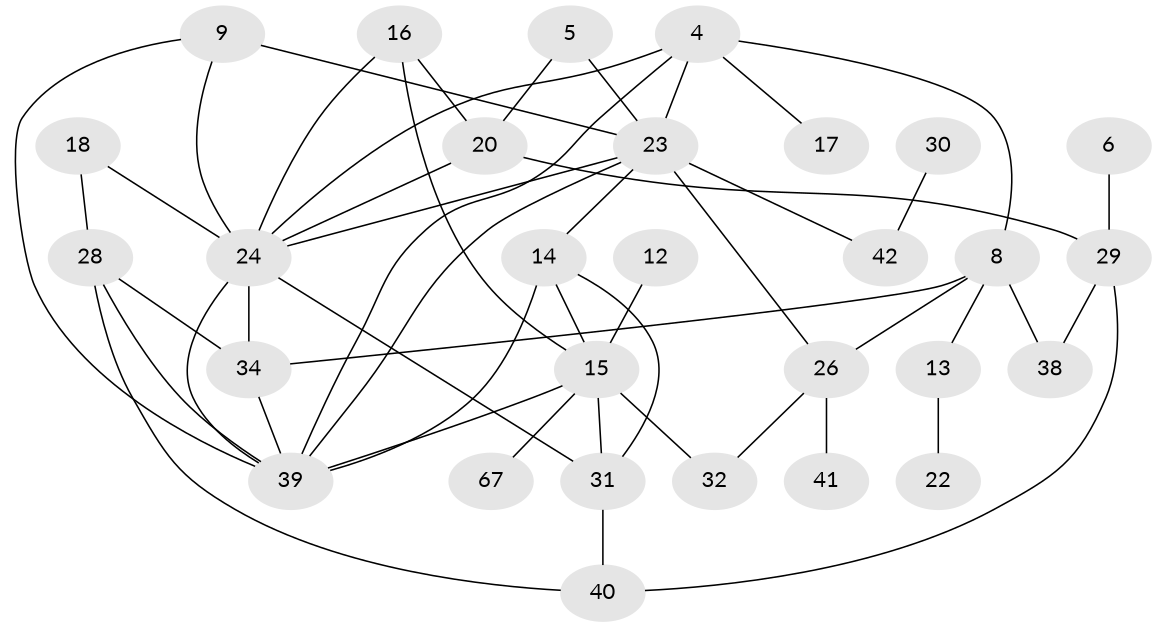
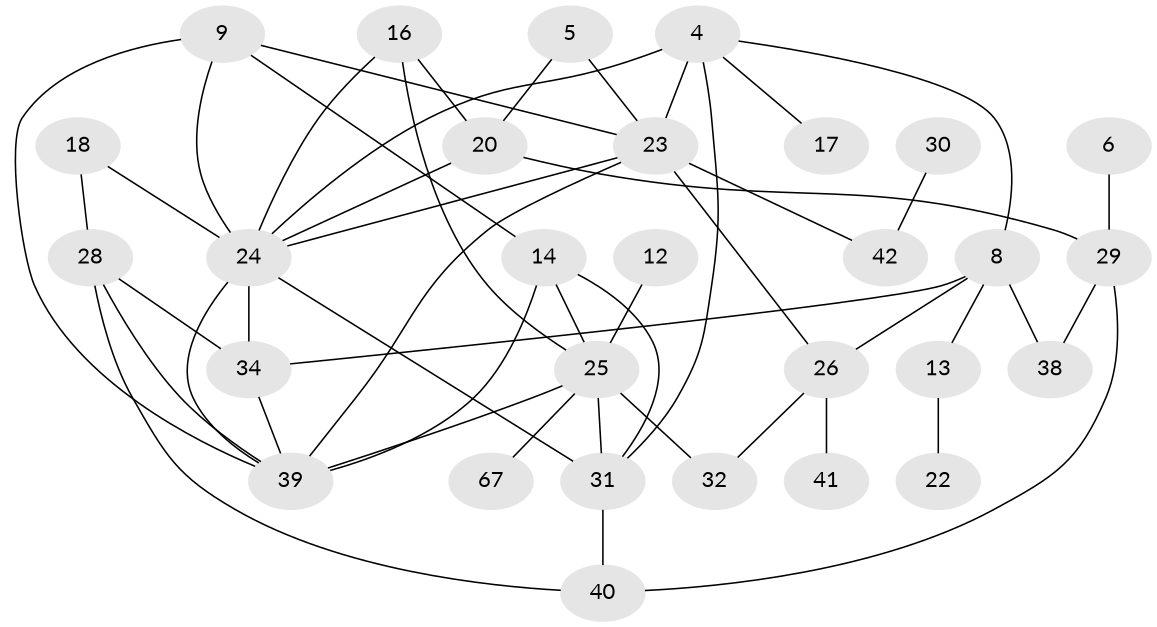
  graph {
    fontname=Lato
    node [color=gray90 fontname=Lato style=filled]
    edge [fontname=Lato weight=1.0]
    4
    8
    17
    23
    24
    39
    13
    26
    34
    38
    42
    31
    5
    20
    6
    29
    40
    22
    32
    41
    9
    14
-   25 [label=15]
+   25
    12
    n25 [label=67]
    16
    18
    28
    30
    4 -- 8
    4 -- 17
    4 -- 23
    4 -- 24
-   4 -- 39
+   4 -- 31
    8 -- 13
    8 -- 26
    8 -- 34
    8 -- 38
    23 -- 24
    23 -- 39
    23 -- 26
    23 -- 42
    24 -- 39
    24 -- 34
    24 -- 31
    13 -- 22
    26 -- 32
    26 -- 41
    34 -- 39
    31 -- 40
    5 -- 23
    5 -- 20
    20 -- 24
    20 -- 29
    6 -- 29
    29 -- 38
    29 -- 40
    9 -- 23
    9 -- 24
    9 -- 39
-   23 -- 14
+   9 -- 14
    14 -- 39
    14 -- 31
    14 -- 25
    25 -- 39
    25 -- 31
    25 -- 32
    25 -- n25
    12 -- 25
    16 -- 24
    16 -- 20
    16 -- 25
    18 -- 24
    18 -- 28
    28 -- 39
    28 -- 34
    28 -- 40
    30 -- 42
  }
